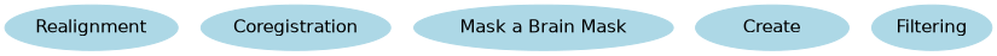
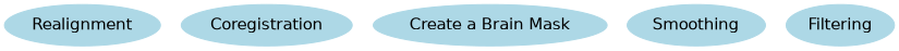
  digraph {
    fontname=helvetica
    node [color=lightblue fillcolor=lightblue fontname=helvetica style=filled]
    Realignment
    Coregistration
-   n3 [label="Mask a Brain Mask"]
-   Smoothing [label=Create]
+   n3 [label="Create a Brain Mask"]
+   Smoothing
    Filtering
  }
